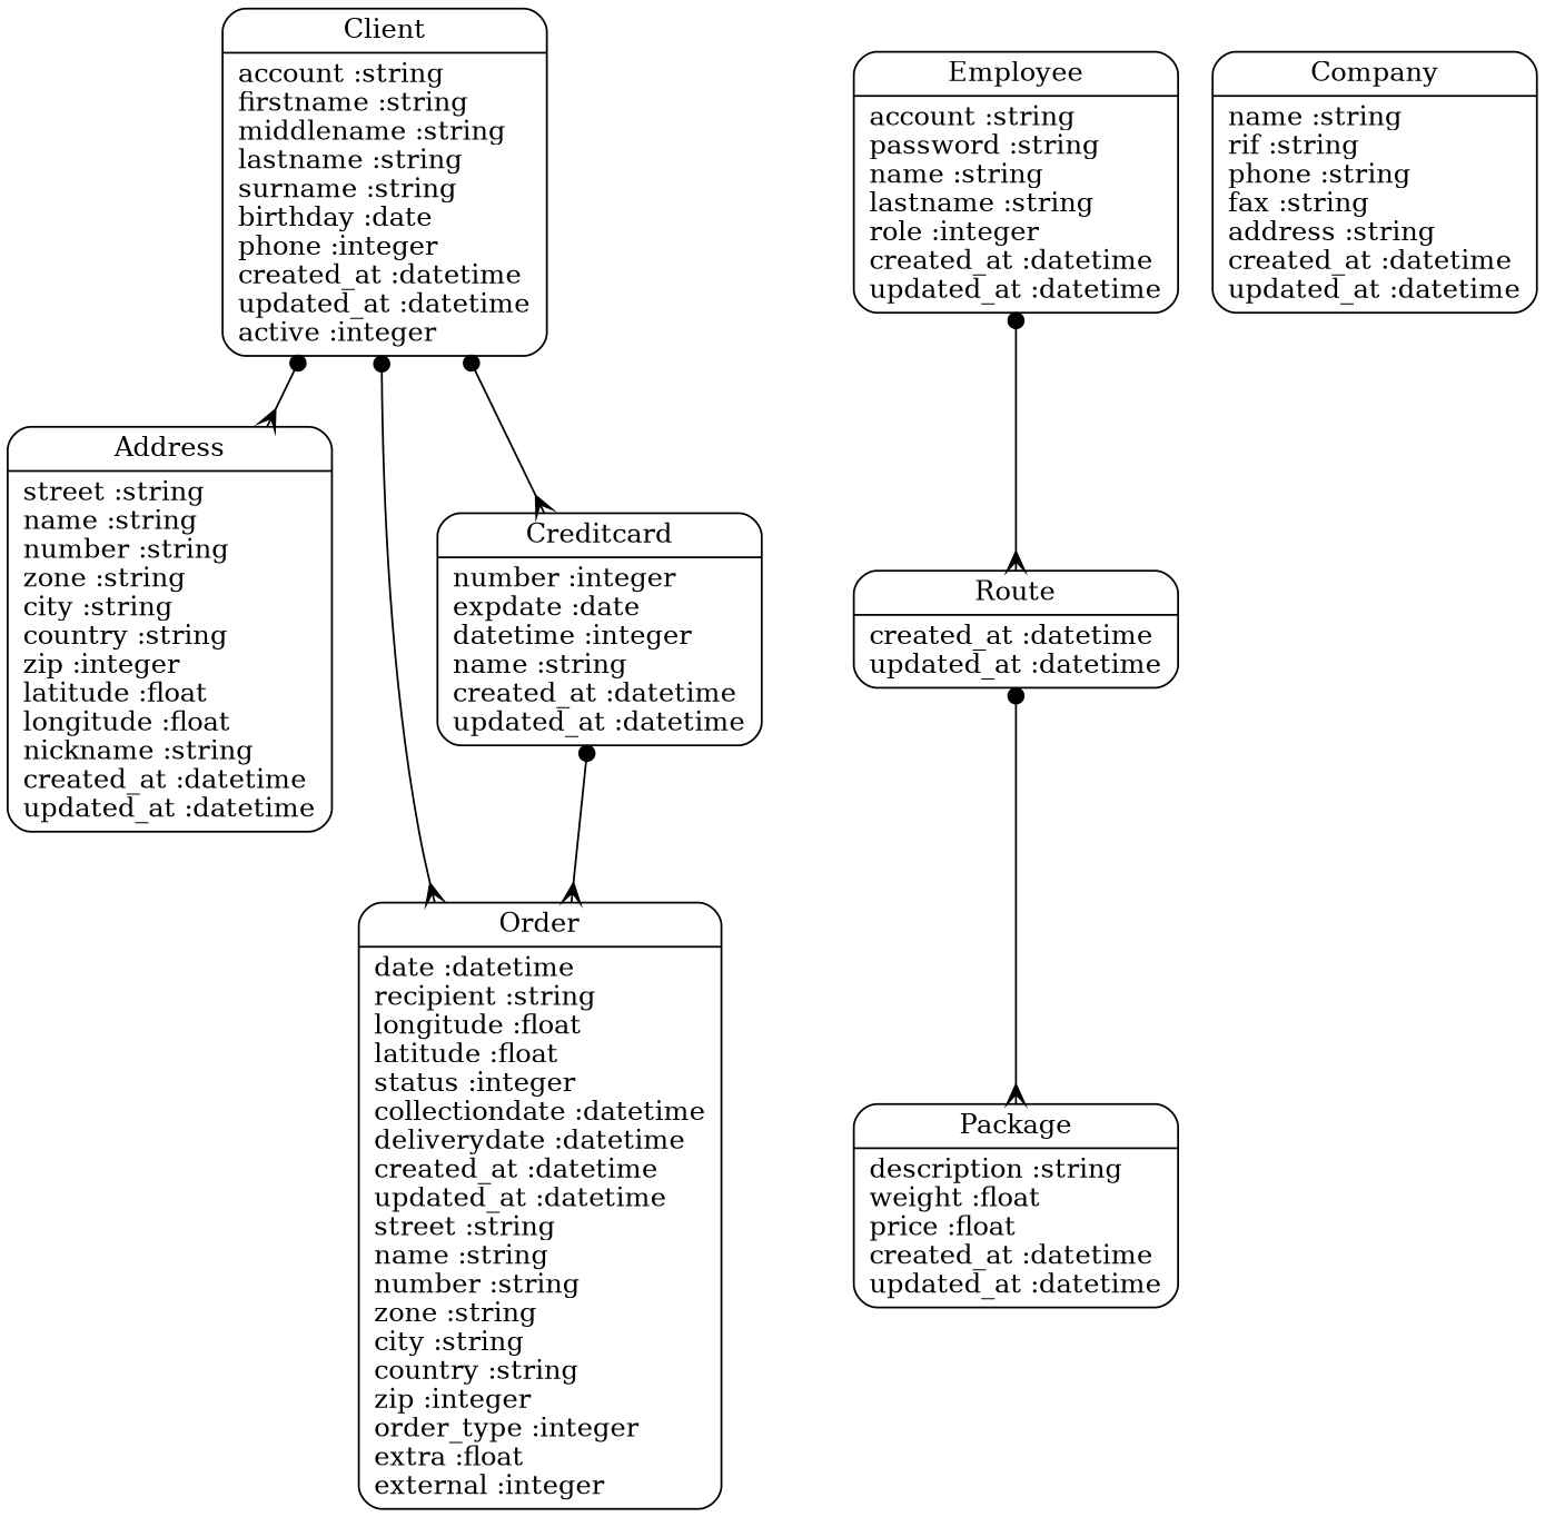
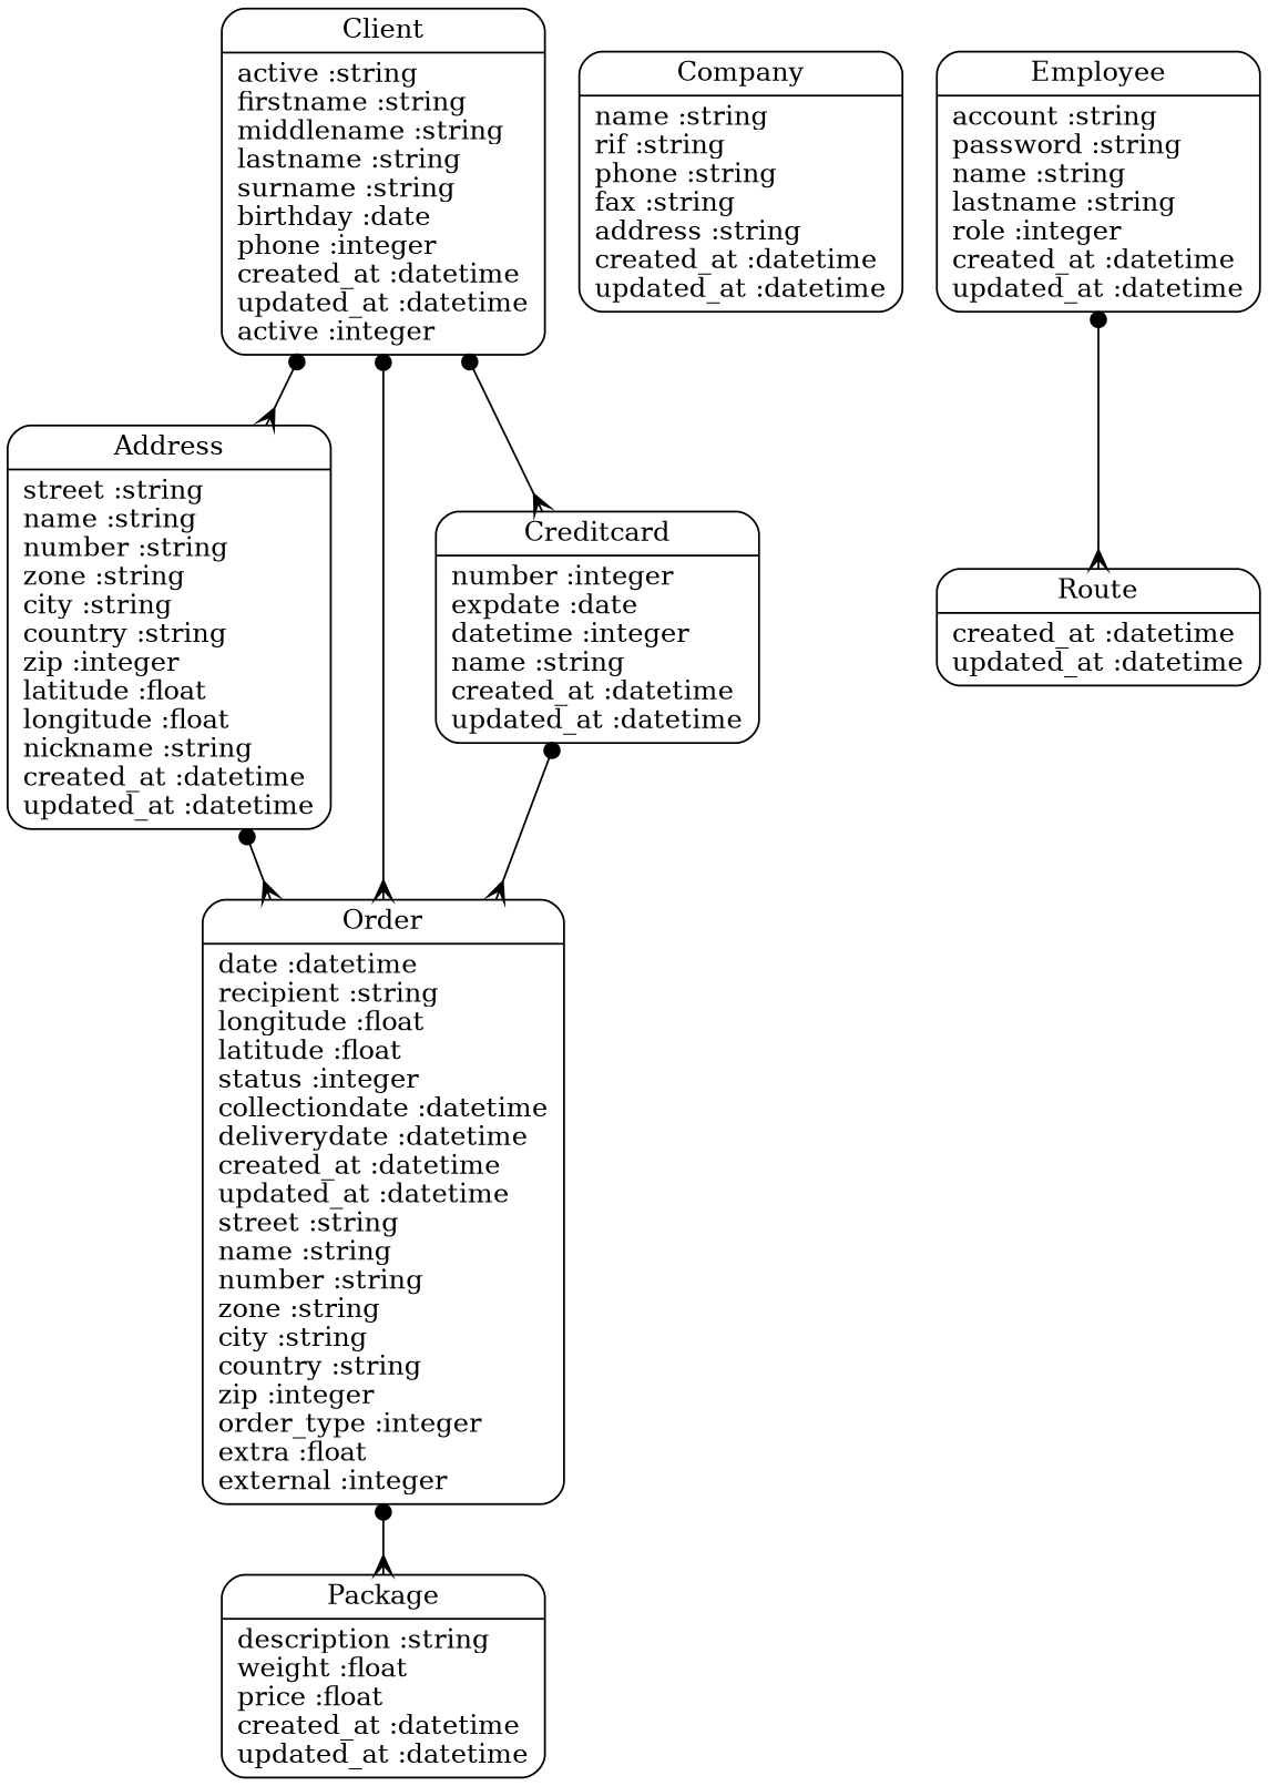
  digraph {
    splines=true
    node [shape=Mrecord]
    edge [arrowhead=crow arrowtail=dot dir=both]
    n1 [label="{Address|street :string\lname :string\lnumber :string\lzone :string\lcity :string\lcountry :string\lzip :integer\llatitude :float\llongitude :float\lnickname :string\lcreated_at :datetime\lupdated_at :datetime\l}"]
    n2 [label="{Order|date :datetime\lrecipient :string\llongitude :float\llatitude :float\lstatus :integer\lcollectiondate :datetime\ldeliverydate :datetime\lcreated_at :datetime\lupdated_at :datetime\lstreet :string\lname :string\lnumber :string\lzone :string\lcity :string\lcountry :string\lzip :integer\lorder_type :integer\lextra :float\lexternal :integer\l}"]
    n3 [label="{Package|description :string\lweight :float\lprice :float\lcreated_at :datetime\lupdated_at :datetime\l}"]
-   n4 [label="{Client|account :string\lfirstname :string\lmiddlename :string\llastname :string\lsurname :string\lbirthday :date\lphone :integer\lcreated_at :datetime\lupdated_at :datetime\lactive :integer\l}"]
+   n4 [label="{Client|active :string\lfirstname :string\lmiddlename :string\llastname :string\lsurname :string\lbirthday :date\lphone :integer\lcreated_at :datetime\lupdated_at :datetime\lactive :integer\l}"]
    n5 [label="{Creditcard|number :integer\lexpdate :date\ldatetime :integer\lname :string\lcreated_at :datetime\lupdated_at :datetime\l}"]
    n6 [label="{Company|name :string\lrif :string\lphone :string\lfax :string\laddress :string\lcreated_at :datetime\lupdated_at :datetime\l}"]
    n7 [label="{Employee|account :string\lpassword :string\lname :string\llastname :string\lrole :integer\lcreated_at :datetime\lupdated_at :datetime\l}"]
    n8 [label="{Route|created_at :datetime\lupdated_at :datetime\l}"]
-   n8 -> n3
+   n1 -> n2
+   n2 -> n3
    n4 -> n1
    n4 -> n2
    n4 -> n5
    n5 -> n2
    n7 -> n8
  }
